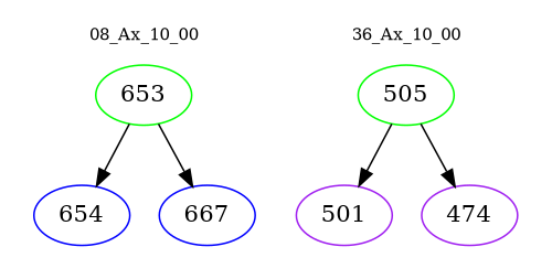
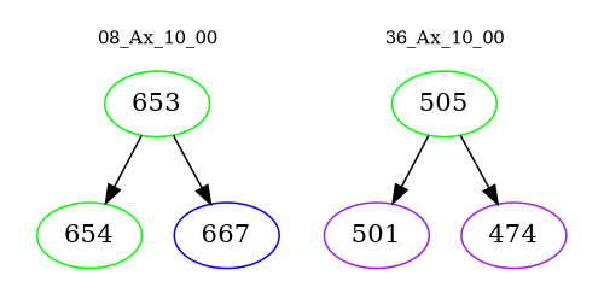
  digraph {
    node [color=green]
    edge [color=black]
    n1 [label=653]
-   n2 [color=blue label=654]
+   n2 [label=654]
    n3 [color=blue label=667]
    n4 [label=505]
    n5 [color=purple label=501]
    n6 [color=purple label=474]
    subgraph cluster_1 {
      color=white
      fontsize=10
      label="08_Ax_10_00"
      n1
      n2
      n3
    }
    subgraph cluster_2 {
      color=white
      fontsize=10
      label="36_Ax_10_00"
      n4
      n5
      n6
    }
    n1 -> n2
    n1 -> n3
    n4 -> n5
    n4 -> n6
  }
